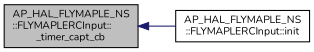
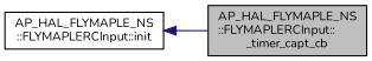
  digraph {
    rankdir=LR
    fontname=Nunito
    node [color=black fontname=Nunito fontsize=10 shape=record style=filled]
    n1 [fillcolor=grey75 fontcolor=black height=0.2 label="AP_HAL_FLYMAPLE_NS\l::FLYMAPLERCInput::\l_timer_capt_cb" width=0.4]
    n2 [fillcolor=white height=0.2 label="AP_HAL_FLYMAPLE_NS\l::FLYMAPLERCInput::init" width=0.4]
-   n1 -> n2 [color=midnightblue dir=back fontname=Nunito fontsize=10 labelfontname=Helvetica labelfontsize=10 style=solid]
+   n2 -> n1 [color=midnightblue dir=back fontname=Nunito fontsize=10 labelfontname=Helvetica labelfontsize=10 style=solid]
  }
